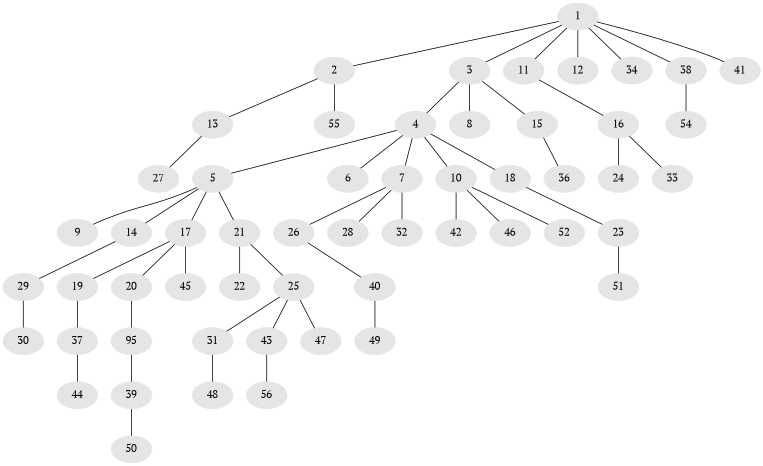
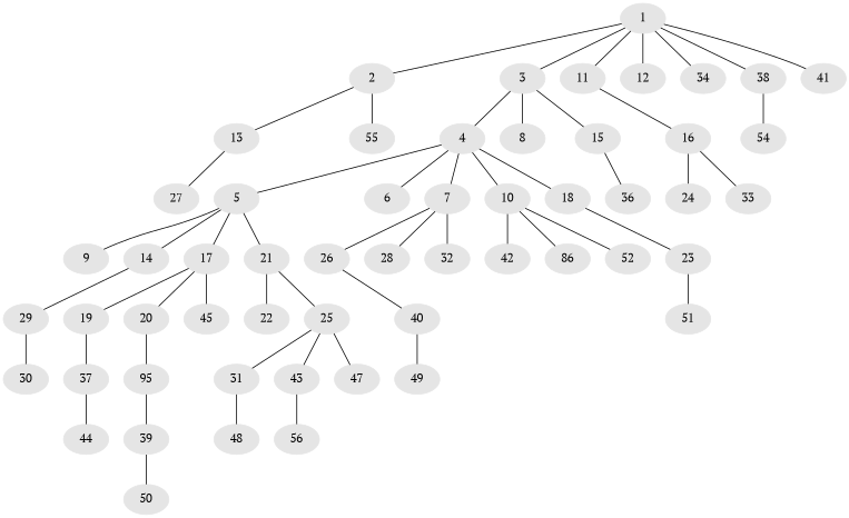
  graph {
    fontname="PT Serif"
    node [color=gray90 fontname="PT Serif" style=filled]
    edge [fontname="PT Serif"]
    1
    2
    3
    11
    12
    34
    38
    41
    13
    55
    4
    8
    15
    16
    54
    27
    5
    6
    7
    10
    18
    36
    9
    14
    17
    21
    26
    28
    32
    42
-   46
+   46 [label=86]
    52
    23
    29
    19
    20
    45
    22
    25
    40
    24
    33
    30
    37
    n45 [label=95]
    51
    44
    39
    31
    43
    47
    48
    56
    49
    50
    1 -- 2
    1 -- 3
    1 -- 11
    1 -- 12
    1 -- 34
    1 -- 38
    1 -- 41
    2 -- 13
    2 -- 55
    3 -- 4
    3 -- 8
    3 -- 15
    11 -- 16
    38 -- 54
    13 -- 27
    4 -- 5
    4 -- 6
    4 -- 7
    4 -- 10
    4 -- 18
    15 -- 36
    16 -- 24
    16 -- 33
    5 -- 9
    5 -- 14
    5 -- 17
    5 -- 21
    7 -- 26
    7 -- 28
    7 -- 32
    10 -- 42
    10 -- 46
    10 -- 52
    18 -- 23
    14 -- 29
    17 -- 19
    17 -- 20
    17 -- 45
    21 -- 22
    21 -- 25
    26 -- 40
    23 -- 51
    29 -- 30
    19 -- 37
    20 -- n45
    25 -- 31
    25 -- 43
    25 -- 47
    40 -- 49
    37 -- 44
    n45 -- 39
    39 -- 50
    31 -- 48
    43 -- 56
  }
